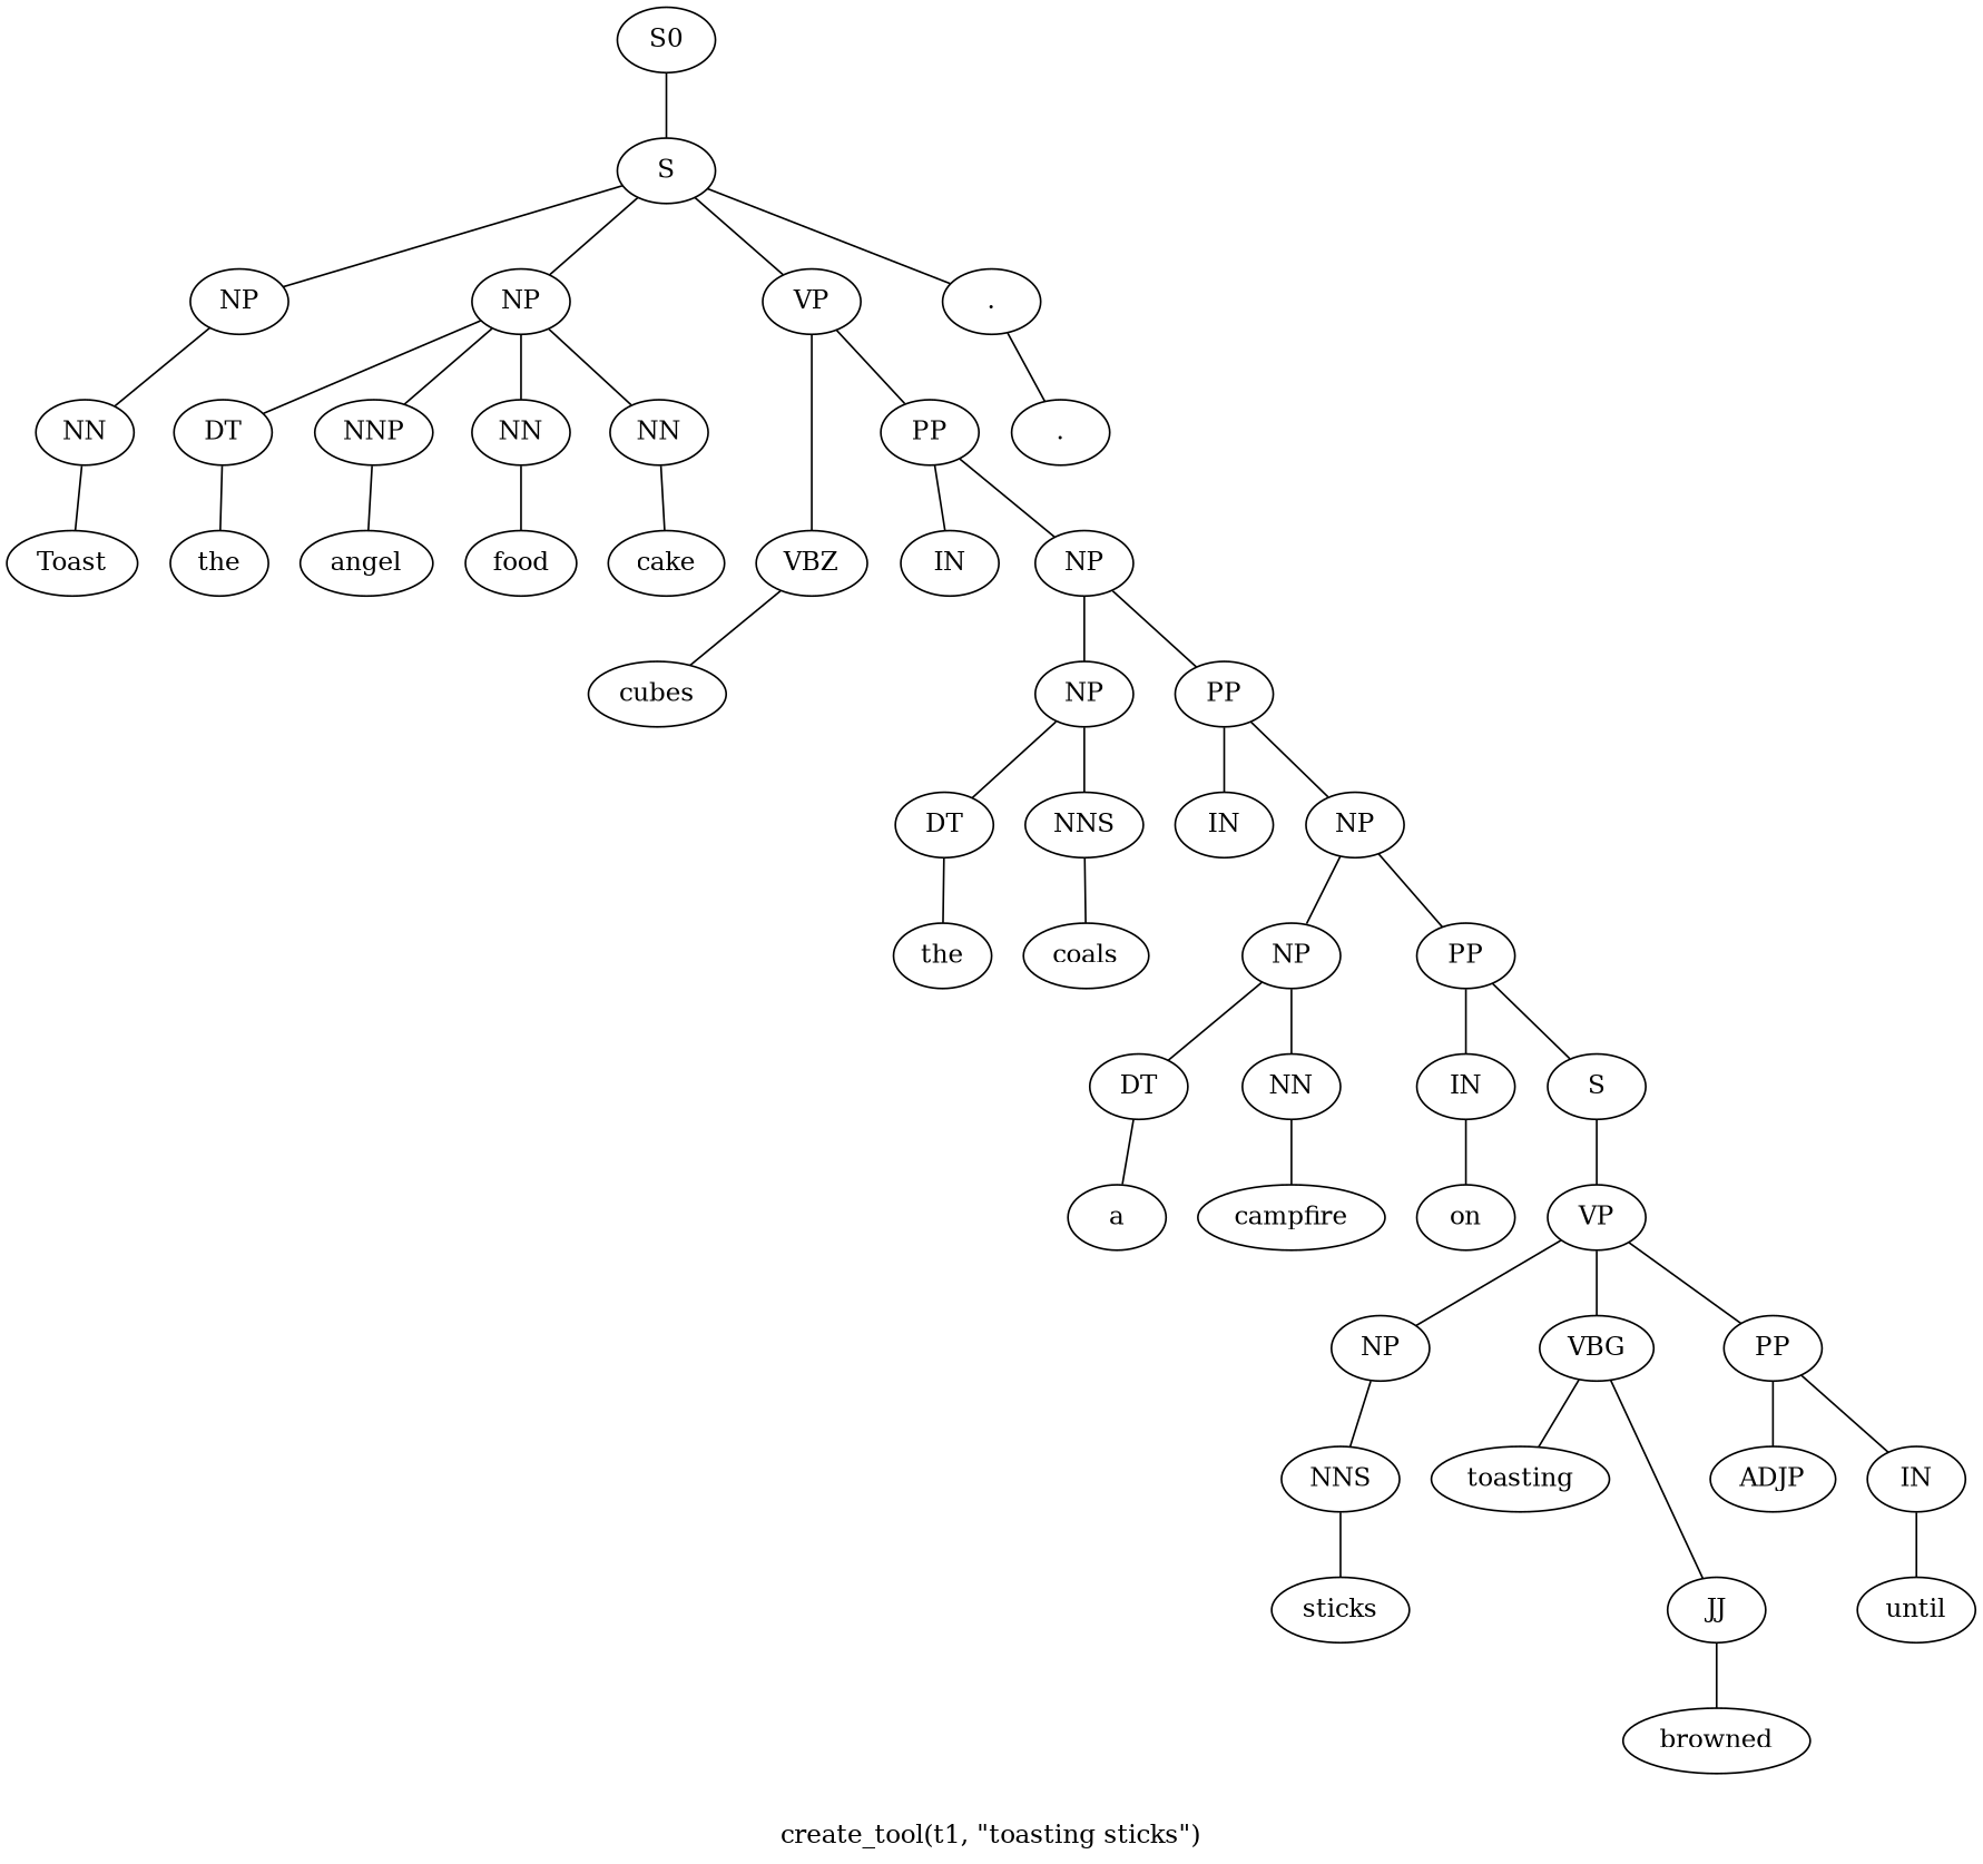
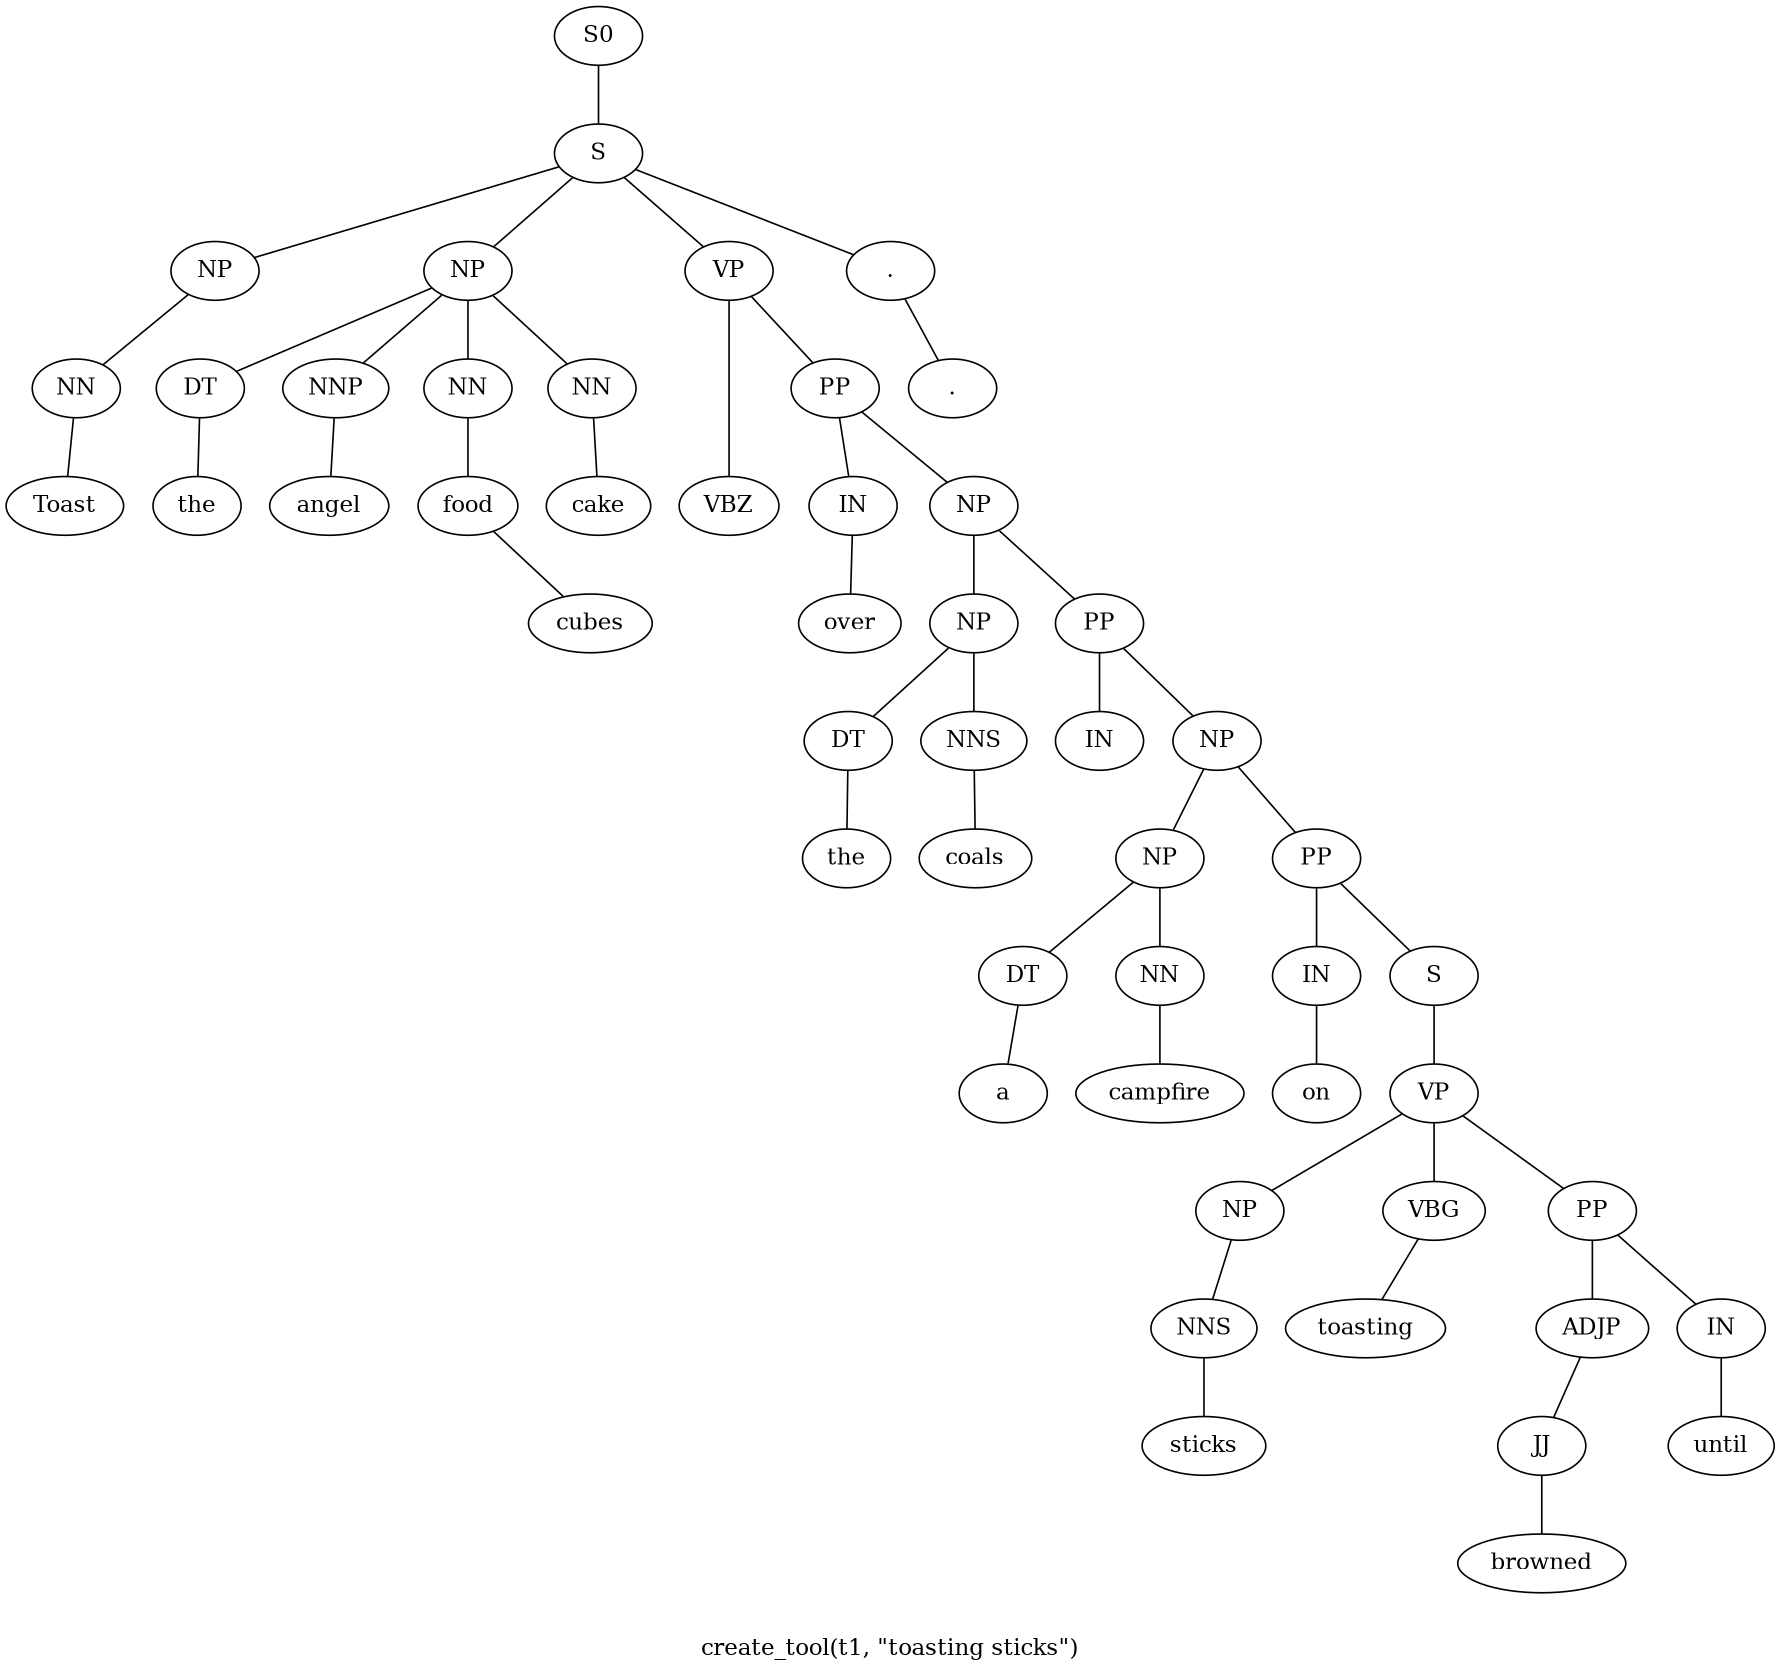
  graph {
    label="create_tool(t1, \"toasting sticks\")"
    n1 [label=S0]
    n2 [label=S]
    n3 [label=NP]
    n4 [label=NP]
    n5 [label=VP]
    n6 [label="."]
    n7 [label=NN]
    n8 [label=DT]
    n9 [label=NNP]
    n10 [label=NN]
    n11 [label=NN]
    n12 [label=VBZ]
    n13 [label=PP]
    n14 [label="."]
    n15 [label=Toast]
    n16 [label=the]
    n17 [label=angel]
    n18 [label=food]
    n19 [label=cake]
    n20 [label=cubes]
    n21 [label=IN]
    n22 [label=NP]
+   n23 [label=over]
    n24 [label=NP]
    n25 [label=PP]
    n26 [label=DT]
    n27 [label=NNS]
    n28 [label=IN]
    n29 [label=NP]
    n30 [label=the]
    n31 [label=coals]
    n32 [label=NP]
    n33 [label=PP]
    n34 [label=DT]
    n35 [label=NN]
    n36 [label=IN]
    n37 [label=S]
    n38 [label=a]
    n39 [label=campfire]
    n40 [label=on]
    n41 [label=VP]
    n42 [label=VBG]
    n43 [label=NP]
    n44 [label=PP]
    n45 [label=toasting]
    n46 [label=NNS]
    n47 [label=IN]
    n48 [label=ADJP]
    n49 [label=sticks]
    n50 [label=until]
    n51 [label=JJ]
    n52 [label=browned]
    n1 -- n2
    n2 -- n3
    n2 -- n4
    n2 -- n5
    n2 -- n6
    n3 -- n7
    n4 -- n8
    n4 -- n9
    n4 -- n10
    n4 -- n11
    n5 -- n12
    n5 -- n13
    n6 -- n14
    n7 -- n15
    n8 -- n16
    n9 -- n17
    n10 -- n18
    n11 -- n19
-   n12 -- n20
+   n18 -- n20
    n13 -- n21
    n13 -- n22
+   n21 -- n23
    n22 -- n24
    n22 -- n25
    n24 -- n26
    n24 -- n27
    n25 -- n28
    n25 -- n29
    n26 -- n30
    n27 -- n31
    n29 -- n32
    n29 -- n33
    n32 -- n34
    n32 -- n35
    n33 -- n36
    n33 -- n37
    n34 -- n38
    n35 -- n39
    n36 -- n40
    n37 -- n41
    n41 -- n42
    n41 -- n43
    n41 -- n44
    n42 -- n45
    n43 -- n46
    n44 -- n47
    n44 -- n48
    n46 -- n49
    n47 -- n50
-   n42 -- n51
+   n48 -- n51
    n51 -- n52
  }
